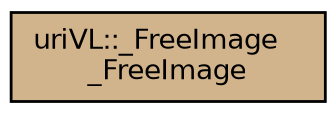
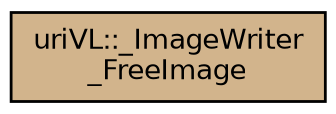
  digraph {
    rankdir=LR
-   n1 [color=black fillcolor=tan fontname=Helvetica fontsize=10 height=0.2 label="uriVL::_FreeImage\l_FreeImage" shape=record style=filled width=0.4]
+   n1 [color=black fillcolor=tan fontname=Helvetica fontsize=10 height=0.2 label="uriVL::_ImageWriter\l_FreeImage" shape=record style=filled width=0.4]
  }
